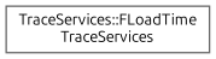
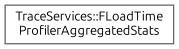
  digraph {
    rankdir=LR
    fontname=Ubuntu
-   n1 [color=grey40 fillcolor=white fontname=Ubuntu fontsize=10 height=0.2 label="TraceServices::FLoadTime\lTraceServices" shape=box style=filled width=0.4]
+   n1 [color=grey40 fillcolor=white fontname=Ubuntu fontsize=10 height=0.2 label="TraceServices::FLoadTime\lProfilerAggregatedStats" shape=box style=filled width=0.4]
  }
